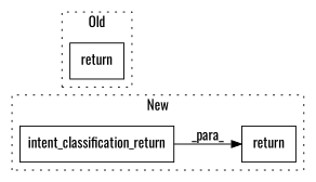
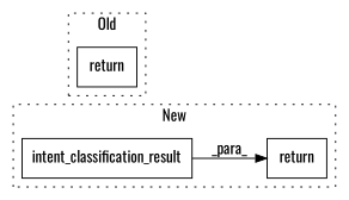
  digraph {
    rankdir=LR
    fontname=Oswald
    node [a=41 l=7 shape=box fontname=Oswald]
-   n1 [a=32 l="29,1" label=intent_classification_return s="1504,1588"]
+   n1 [a=32 l="29,1" label=intent_classification_result s="1504,1588"]
    n2 [label=return s=1497]
    n3 [label=return s=1389]
    subgraph cluster_1 {
      label=New
      style=dotted
      n1
      n2
    }
    subgraph cluster_2 {
      label=Old
      style=dotted
      n3
    }
    n1 -> n2 [label=_para_ fontname=Oswald]
  }
